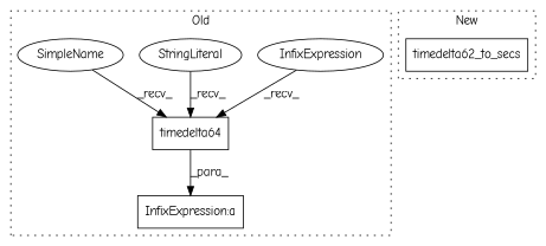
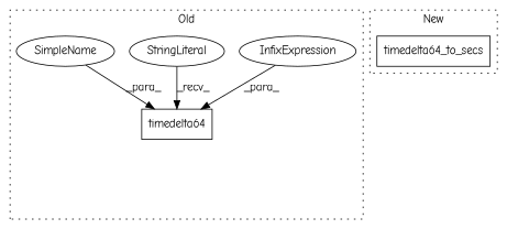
  digraph {
    fontname="Comic Neue"
    node [a=32 fontname="Comic Neue" l=3 shape=box]
    edge [fontname="Comic Neue"]
    n1 [l="12,1" label=timedelta64 s="6412,6429"]
-   n2 [a=27 label="InfixExpression:a" s=6403]
    n3 [a=34 l=1 label=InfixExpression s=6424 shape=ellipse]
    n4 [a=45 label=StringLiteral s=6426 shape=ellipse]
    n5 [a=42 l=5 label=SimpleName s=6406 shape=ellipse]
-   n6 [l="20,1" label=timedelta62_to_secs s="6303,6332"]
+   n6 [l="20,1" label=timedelta64_to_secs s="6303,6332"]
    subgraph cluster_1 {
      label=Old
      style=dotted
      n1
-     n2
      n3
      n4
      n5
    }
    subgraph cluster_2 {
      label=New
      style=dotted
      n6
    }
-   n1 -> n2 [label=_para_]
-   n3 -> n1 [label=_recv_]
+   n3 -> n1 [label=_para_]
    n4 -> n1 [label=_recv_]
-   n5 -> n1 [label=_recv_]
+   n5 -> n1 [label=_para_]
  }
